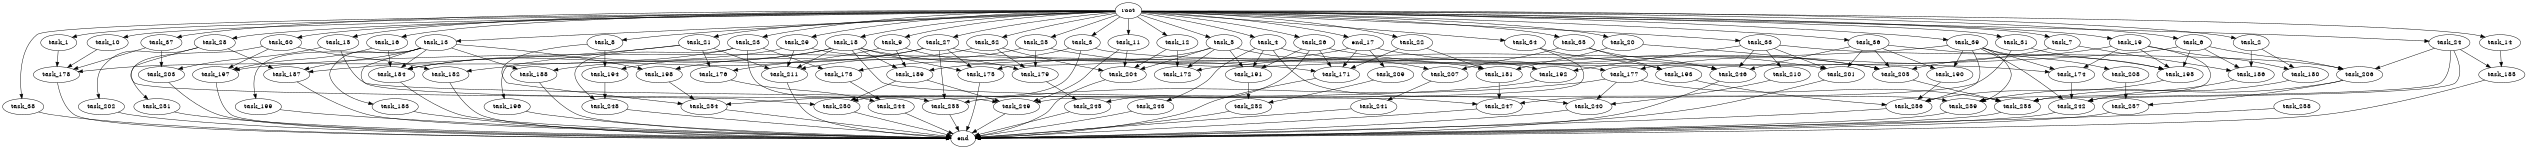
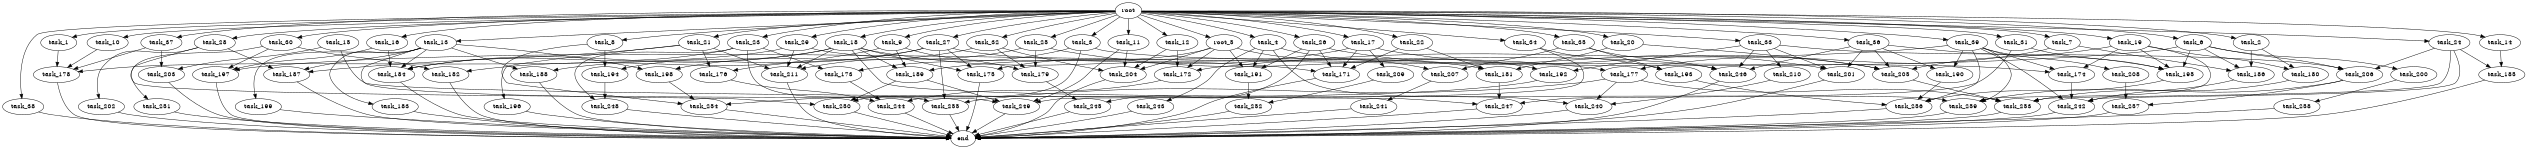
  digraph {
    root
    task_1
    task_2
    task_3
    task_4
-   task_5
+   task_5 [label=root_5]
    task_6
    task_7
    task_8
    task_9
    task_10
    task_11
    task_12
    task_13
    task_14
    task_15
    task_16
-   task_17 [label=end_17]
+   task_17
    task_18
    task_19
    task_20
    task_21
    task_22
    task_23
    task_24
    task_25
    task_26
    task_27
    task_28
    task_29
    task_30
    task_31
    task_32
    task_33
    task_34
    task_35
    task_36
    task_37
    task_38
    task_39
    task_178
    task_180
    task_186
    task_173
    task_174
    task_250
    task_191
    task_192
    task_240
    task_243
    task_172
    task_175
    task_204
    task_207
    task_195
    task_197
+   task_200
    task_206
    task_177
    task_194
    task_254
    task_179
    task_182
    task_189
    task_249
    task_183
    task_184
    task_187
    task_188
    task_198
    task_199
    task_185
    task_203
    task_247
    task_171
    task_205
    task_209
    task_211
    task_259
    task_181
    task_176
    task_196
    task_248
    task_255
    task_242
    task_253
    task_201
    task_245
    task_246
    task_202
    task_251
    task_210
    task_193
    task_190
    end
    task_208
    task_256
    task_244
    task_252
    task_241
    task_258
    task_257
    root -> task_1
    root -> task_2
    root -> task_3
    root -> task_4
    root -> task_5
    root -> task_6
    root -> task_7
    root -> task_8
    root -> task_9
    root -> task_10
    root -> task_11
    root -> task_12
    root -> task_13
    root -> task_14
-   root -> task_15
    root -> task_16
    root -> task_17
    root -> task_18
    root -> task_19
    root -> task_20
    root -> task_21
    root -> task_22
    root -> task_23
    root -> task_24
    root -> task_25
    root -> task_26
    root -> task_27
    root -> task_28
    root -> task_29
    root -> task_30
    root -> task_31
    root -> task_32
    root -> task_33
    root -> task_34
    root -> task_35
    root -> task_36
    root -> task_37
    root -> task_38
    root -> task_39
    task_1 -> task_178
    task_2 -> task_180
    task_2 -> task_186
    task_3 -> task_173
    task_3 -> task_174
    task_3 -> task_250
    task_4 -> task_191
    task_4 -> task_192
    task_4 -> task_240
    task_4 -> task_243
    task_5 -> task_191
    task_5 -> task_172
    task_5 -> task_175
    task_5 -> task_204
    task_5 -> task_207
    task_6 -> task_186
    task_6 -> task_195
    task_6 -> task_197
+   task_6 -> task_200
    task_6 -> task_206
    task_7 -> task_186
    task_7 -> task_177
    task_8 -> task_194
    task_8 -> task_254
    task_9 -> task_179
    task_9 -> task_182
    task_9 -> task_189
    task_10 -> task_178
    task_11 -> task_204
    task_11 -> task_249
    task_12 -> task_172
    task_12 -> task_204
    task_13 -> task_250
    task_13 -> task_183
    task_13 -> task_184
    task_13 -> task_187
    task_13 -> task_188
    task_13 -> task_198
    task_13 -> task_199
    task_14 -> task_185
    task_15 -> task_203
    task_15 -> task_247
    task_16 -> task_197
    task_16 -> task_184
    task_17 -> task_189
    task_17 -> task_171
    task_17 -> task_205
    task_17 -> task_209
    task_18 -> task_175
    task_18 -> task_194
    task_18 -> task_189
    task_18 -> task_184
    task_18 -> task_171
    task_18 -> task_211
    task_18 -> task_259
    task_19 -> task_180
    task_19 -> task_174
    task_19 -> task_195
    task_19 -> task_205
    task_19 -> task_259
    task_20 -> task_205
    task_20 -> task_181
    task_21 -> task_187
    task_21 -> task_211
    task_21 -> task_176
    task_21 -> task_196
    task_22 -> task_171
    task_22 -> task_181
    task_23 -> task_173
    task_23 -> task_184
    task_23 -> task_248
    task_23 -> task_255
    task_24 -> task_206
    task_24 -> task_185
    task_24 -> task_242
    task_24 -> task_253
    task_25 -> task_177
    task_25 -> task_179
    task_25 -> task_211
    task_26 -> task_191
    task_26 -> task_171
    task_26 -> task_201
    task_26 -> task_245
    task_27 -> task_175
    task_27 -> task_188
    task_27 -> task_176
    task_27 -> task_255
    task_27 -> task_246
    task_28 -> task_249
    task_28 -> task_187
    task_28 -> task_202
    task_29 -> task_178
    task_29 -> task_211
    task_29 -> task_181
    task_30 -> task_197
    task_30 -> task_182
    task_30 -> task_251
    task_31 -> task_195
    task_31 -> task_247
    task_32 -> task_204
    task_32 -> task_179
    task_32 -> task_198
    task_33 -> task_192
    task_33 -> task_206
    task_33 -> task_201
    task_33 -> task_246
    task_33 -> task_210
    task_34 -> task_249
    task_34 -> task_193
    task_35 -> task_207
    task_35 -> task_246
    task_35 -> task_193
    task_36 -> task_195
    task_36 -> task_205
    task_36 -> task_201
    task_36 -> task_246
    task_36 -> task_190
    task_37 -> task_178
    task_37 -> task_203
    task_38 -> end
    task_39 -> task_174
    task_39 -> task_172
    task_39 -> task_259
    task_39 -> task_242
    task_39 -> task_190
    task_39 -> task_208
    task_39 -> task_256
    task_178 -> end
    task_180 -> task_253
    task_186 -> task_242
    task_173 -> task_244
    task_174 -> task_242
    task_250 -> end
    task_191 -> task_252
    task_192 -> task_254
    task_240 -> end
    task_243 -> end
+   task_172 -> task_244
    task_175 -> end
    task_204 -> end
    task_207 -> task_241
    task_195 -> task_256
    task_197 -> end
+   task_200 -> task_258
    task_206 -> task_259
    task_206 -> task_257
    task_177 -> task_240
    task_177 -> task_255
    task_177 -> task_253
    task_194 -> task_248
    task_254 -> end
    task_179 -> task_245
    task_182 -> end
    task_189 -> task_250
    task_189 -> task_249
    task_249 -> end
    task_183 -> end
    task_184 -> end
    task_187 -> end
    task_188 -> end
    task_198 -> task_254
    task_199 -> end
    task_185 -> end
    task_203 -> end
    task_247 -> end
    task_171 -> end
    task_205 -> task_253
    task_209 -> task_252
    task_211 -> end
    task_259 -> end
    task_181 -> task_247
    task_176 -> task_244
    task_196 -> end
    task_248 -> end
    task_255 -> end
    task_242 -> end
    task_253 -> end
    task_201 -> end
    task_245 -> end
    task_246 -> end
    task_202 -> end
    task_251 -> end
    task_210 -> task_240
    task_193 -> task_256
    task_190 -> task_256
    task_208 -> task_257
    task_256 -> end
    task_244 -> end
    task_252 -> end
    task_241 -> end
    task_258 -> end
    task_257 -> end
  }
